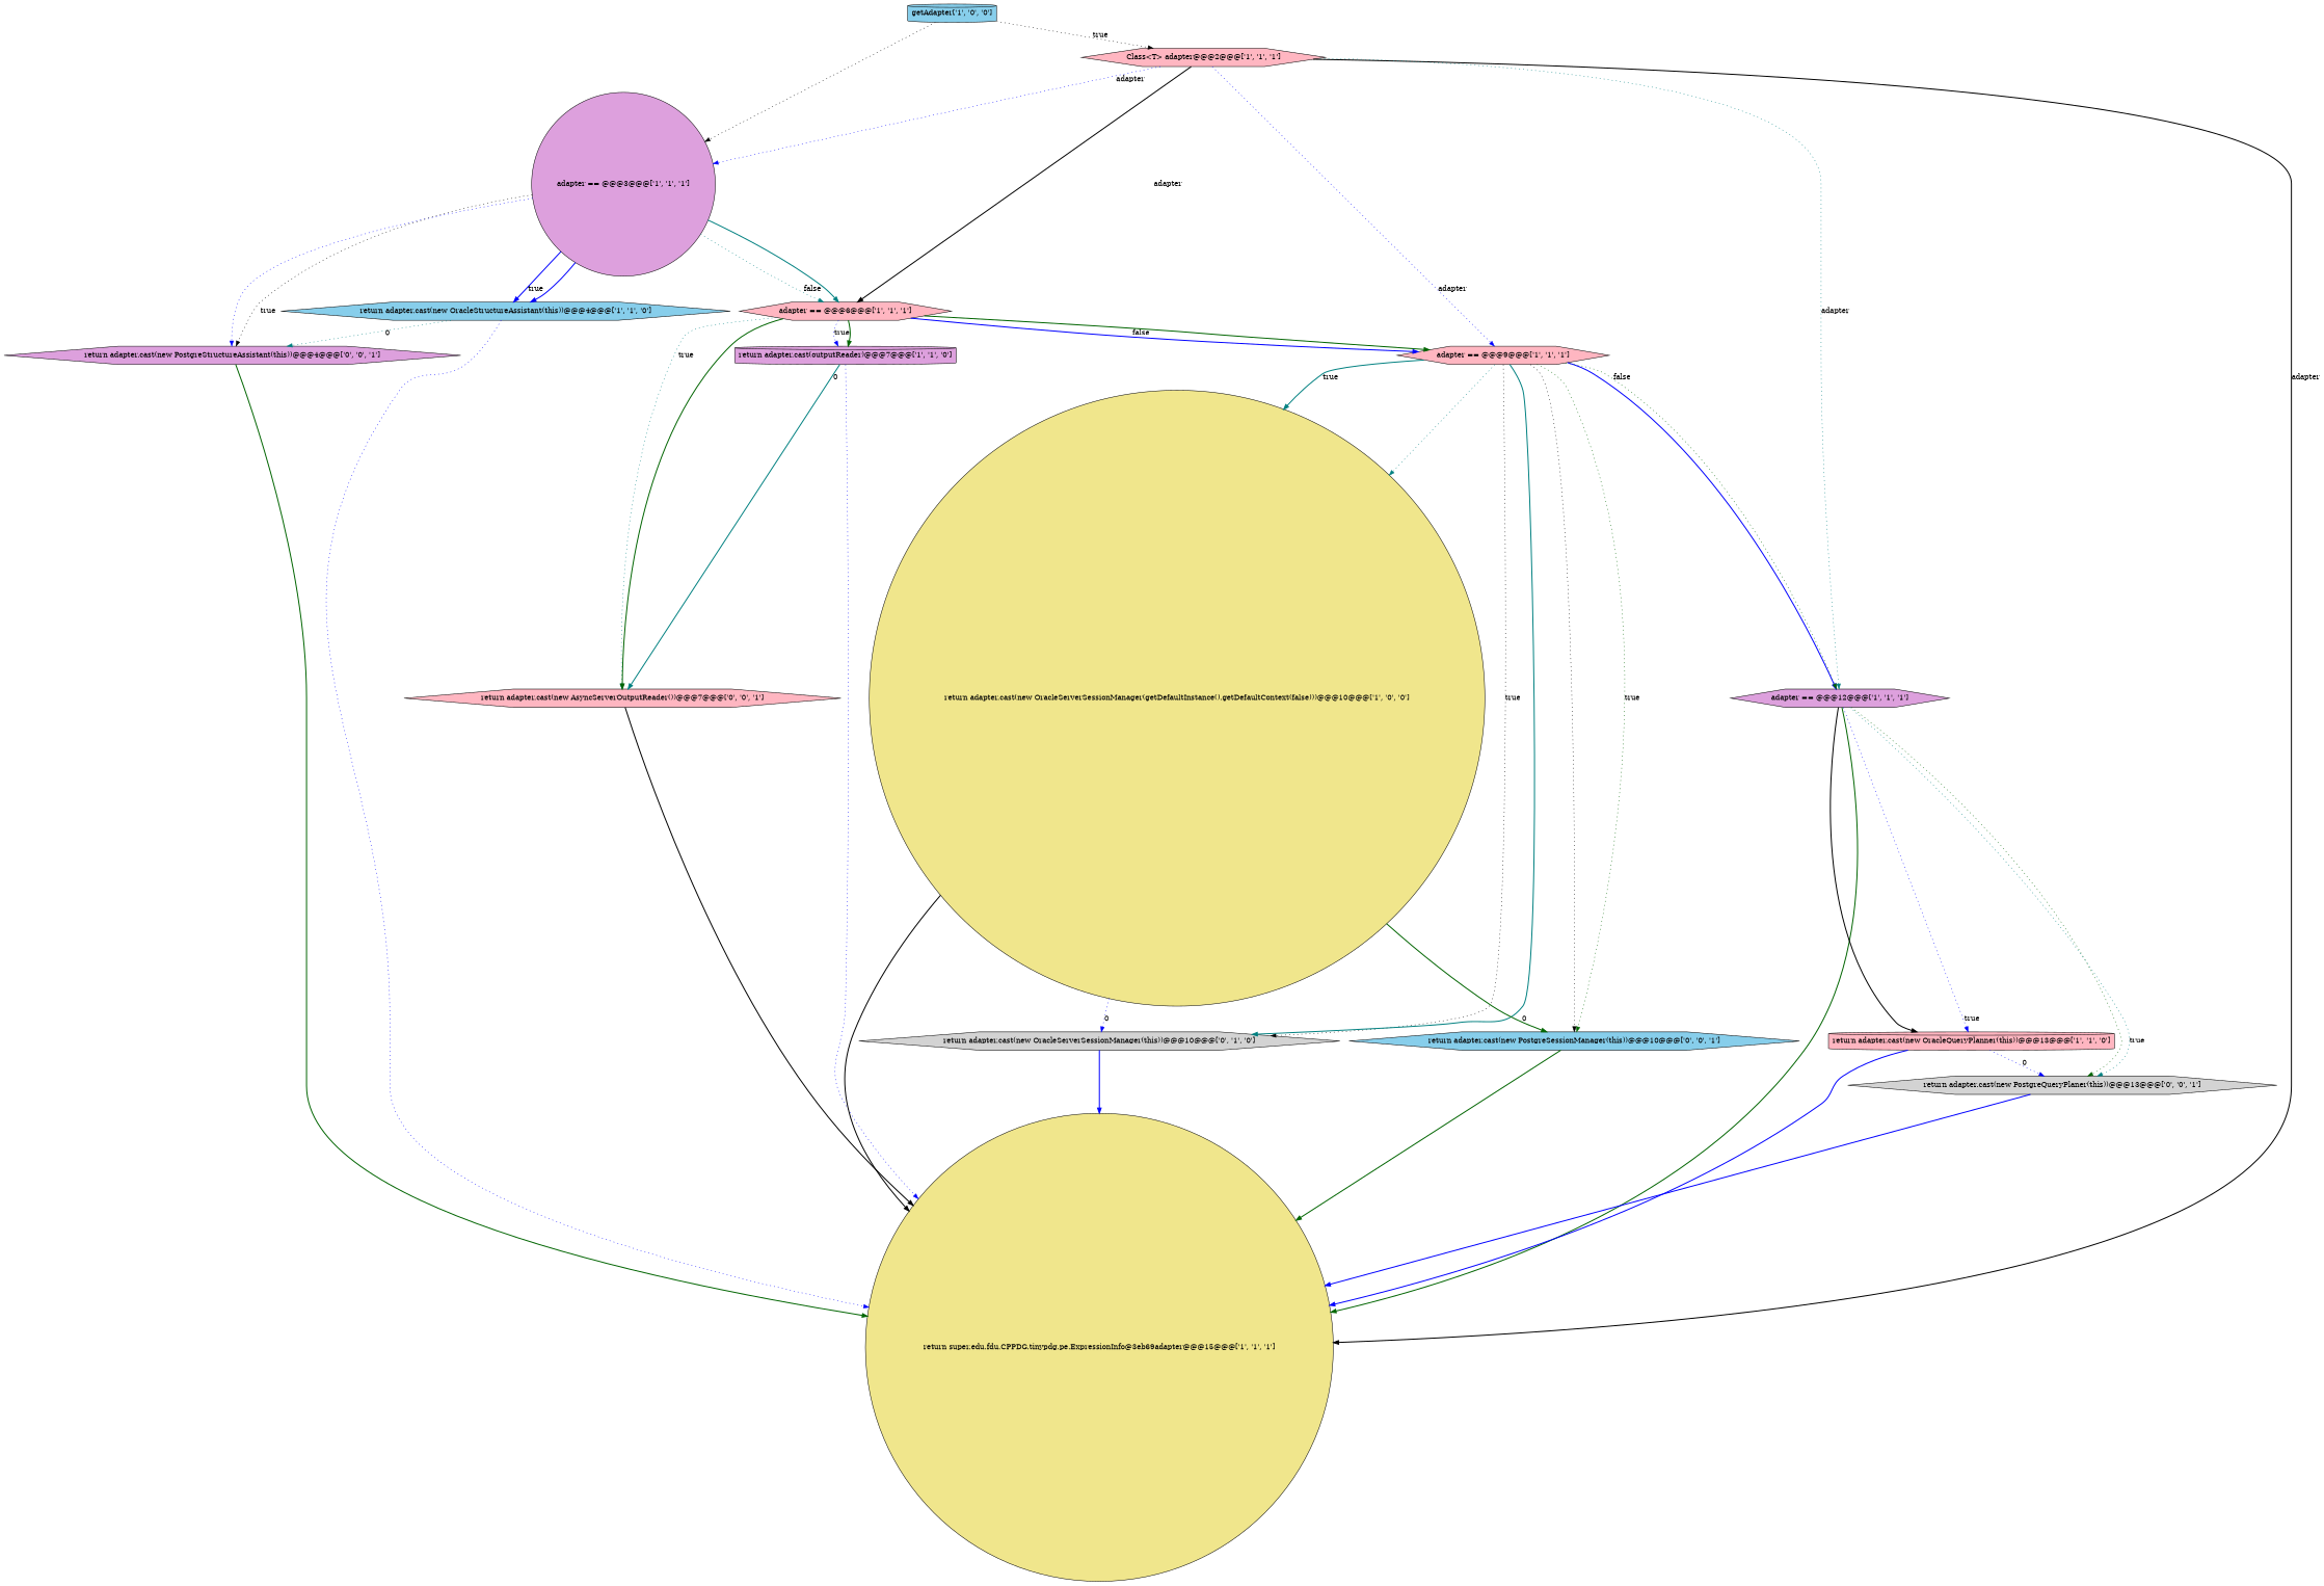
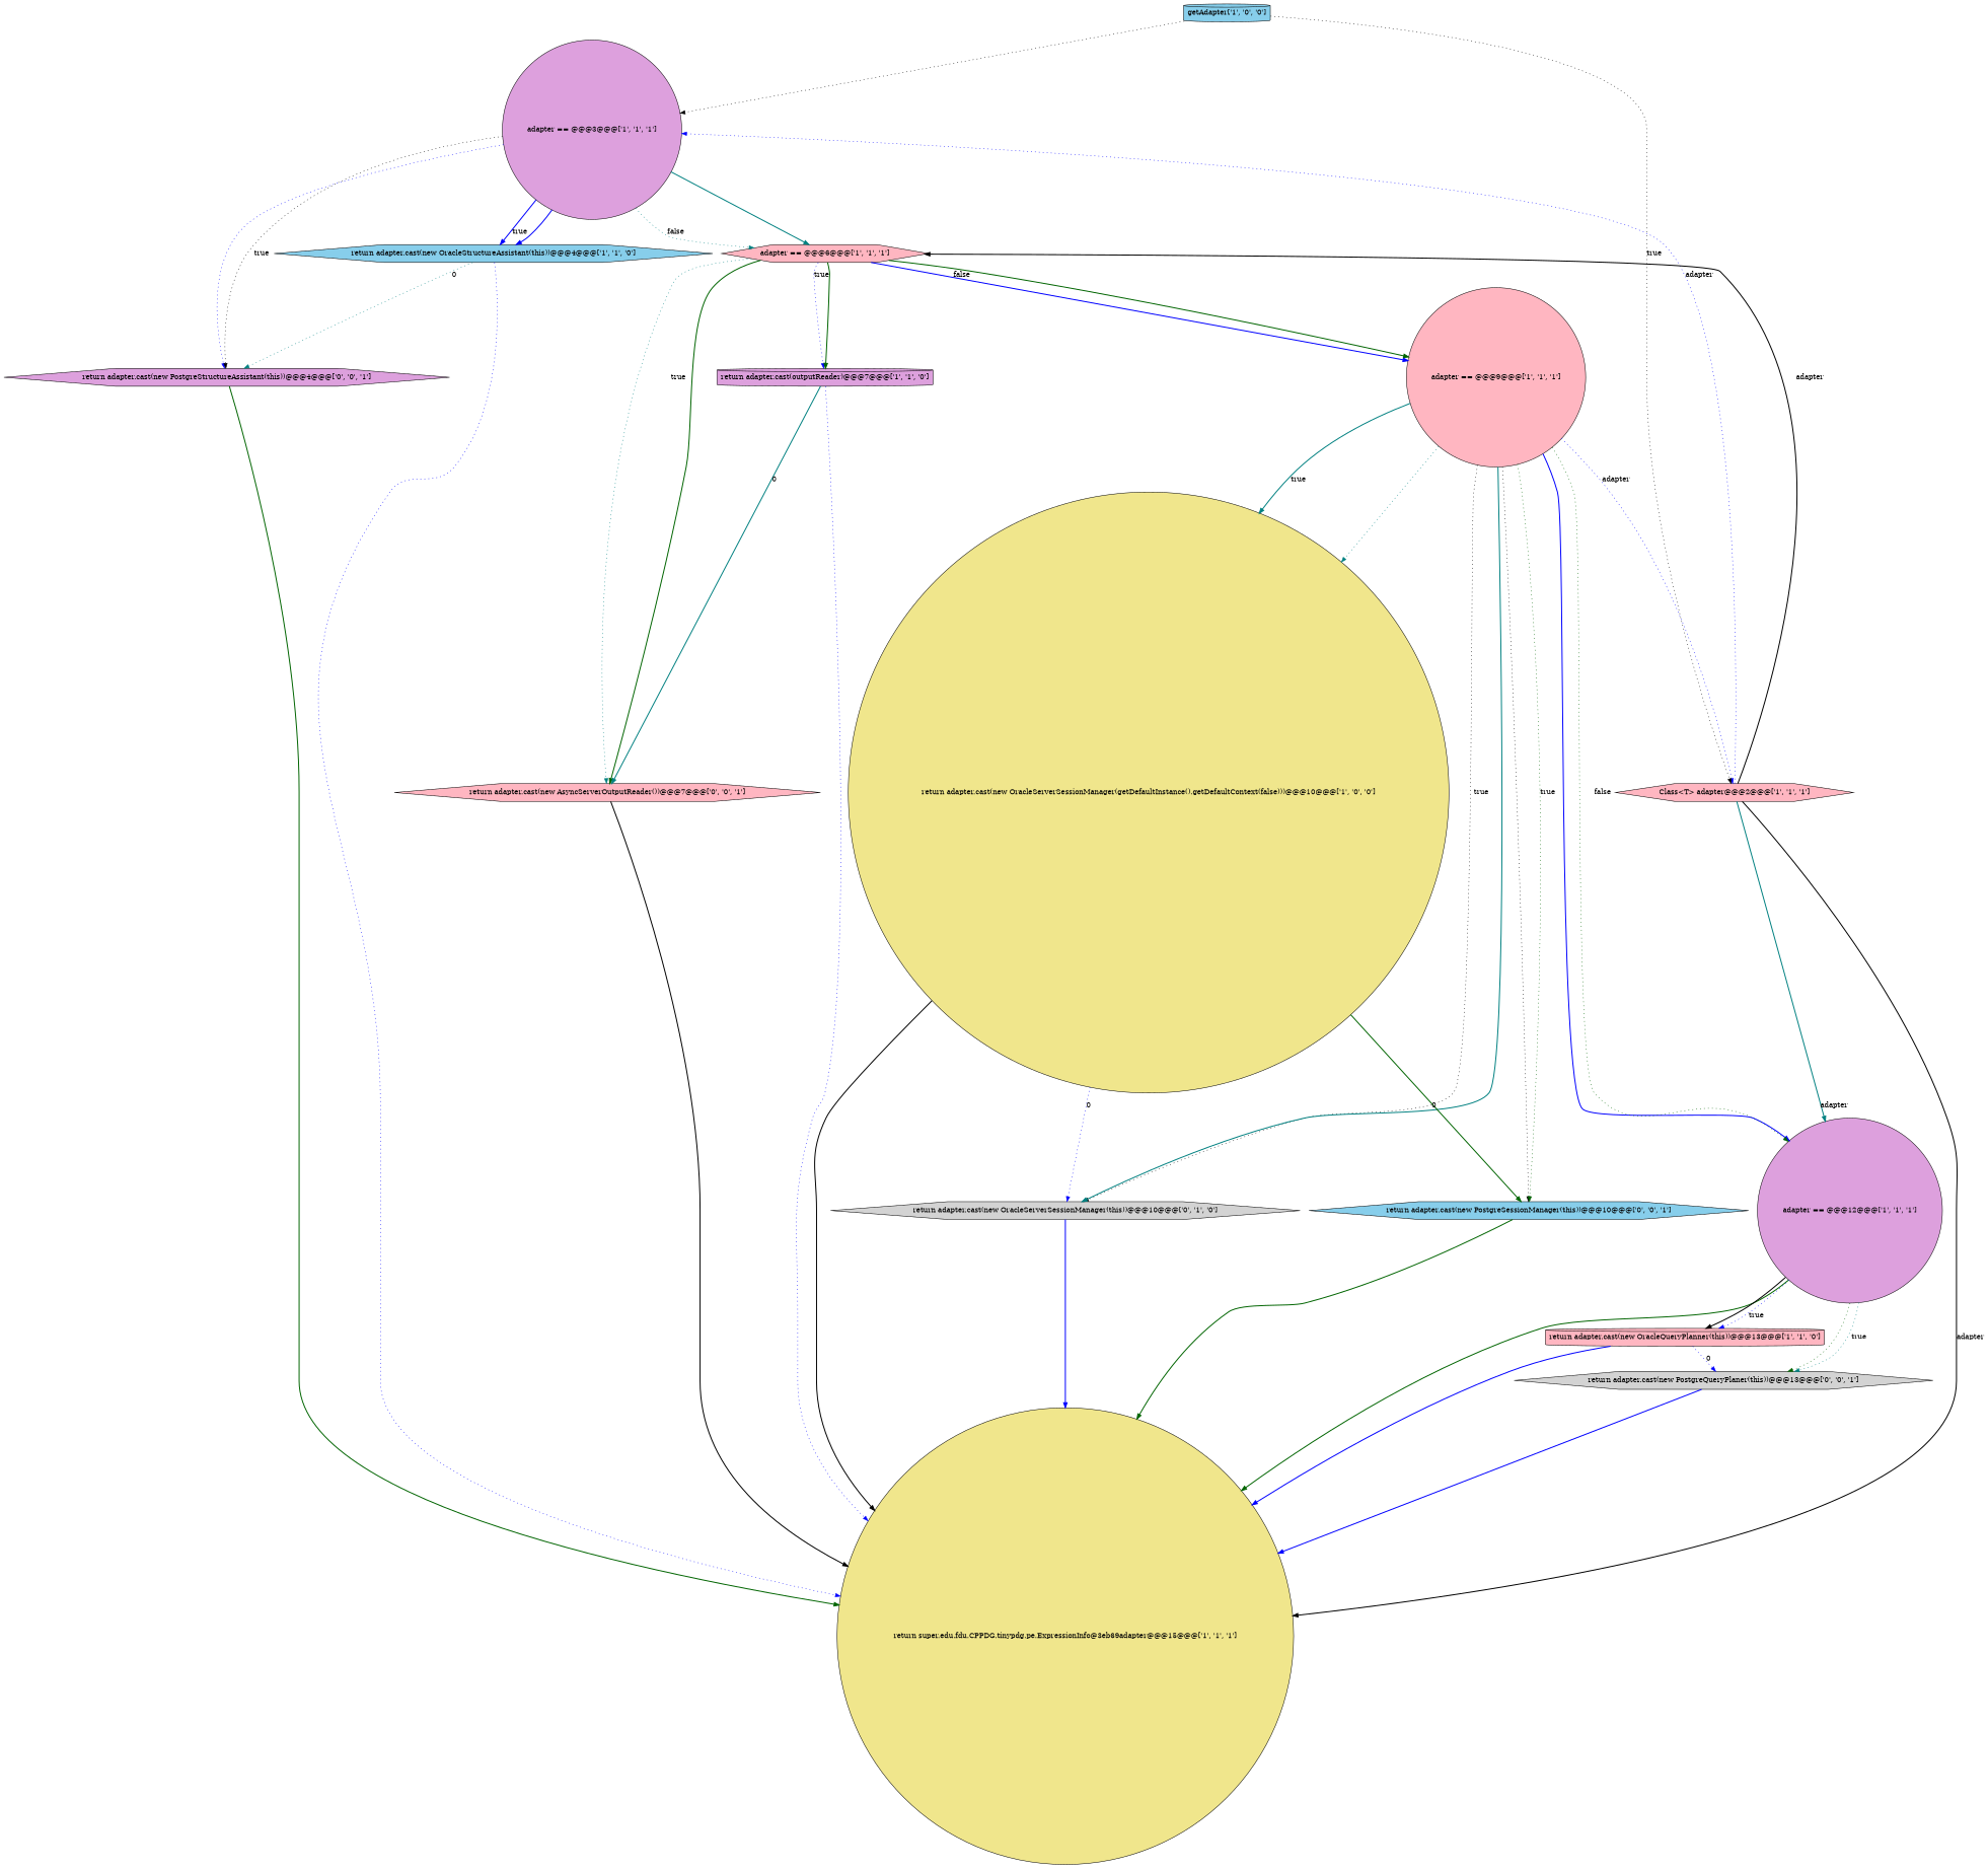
  digraph {
    fontname="DejaVu Serif"
    node [fillcolor=lightpink fontname="DejaVu Serif" shape=hexagon style=filled]
    edge [color=blue fontname="DejaVu Serif" style=bold]
    n1 [fillcolor=plum label="adapter == @@@3@@@['1', '1', '1']" shape=circle]
    n2 [fillcolor=plum label="return adapter.cast(new PostgreStructureAssistant(this))@@@4@@@['0', '0', '1']"]
    n3 [label="adapter == @@@6@@@['1', '1', '1']"]
    n4 [fillcolor=skyblue label="return adapter.cast(new OracleStructureAssistant(this))@@@4@@@['1', '1', '0']"]
    n5 [fillcolor=khaki label="return super.edu.fdu.CPPDG.tinypdg.pe.ExpressionInfo@3eb69adapter@@@15@@@['1', '1', '1']" shape=circle]
    n6 [label="return adapter.cast(new AsyncServerOutputReader())@@@7@@@['0', '0', '1']"]
-   n7 [label="adapter == @@@9@@@['1', '1', '1']"]
+   n7 [label="adapter == @@@9@@@['1', '1', '1']" shape=circle]
    n8 [fillcolor=plum label="return adapter.cast(outputReader)@@@7@@@['1', '1', '0']" shape=cylinder]
    n9 [fillcolor=khaki label="return adapter.cast(new OracleServerSessionManager(getDefaultInstance().getDefaultContext(false)))@@@10@@@['1', '0', '0']" shape=circle]
    n10 [fillcolor=lightgrey label="return adapter.cast(new OracleServerSessionManager(this))@@@10@@@['0', '1', '0']"]
    n11 [fillcolor=skyblue label="return adapter.cast(new PostgreSessionManager(this))@@@10@@@['0', '0', '1']"]
-   n12 [fillcolor=plum label="adapter == @@@12@@@['1', '1', '1']"]
+   n12 [fillcolor=plum label="adapter == @@@12@@@['1', '1', '1']" shape=circle]
    n13 [label="return adapter.cast(new OracleQueryPlanner(this))@@@13@@@['1', '1', '0']" shape=cylinder]
    n14 [fillcolor=lightgrey label="return adapter.cast(new PostgreQueryPlaner(this))@@@13@@@['0', '0', '1']"]
    n15 [fillcolor=skyblue label="getAdapter['1', '0', '0']" shape=cylinder]
    n16 [label="Class<T> adapter@@@2@@@['1', '1', '1']"]
    n1 -> n2 [style=dotted]
    n1 -> n2 [color=black label=true style=dotted]
    n1 -> n3 [color=teal label=false style=dotted]
    n1 -> n3 [color=teal]
    n1 -> n4 [label=true]
    n1 -> n4
    n2 -> n5 [color=darkgreen]
    n3 -> n6 [color=teal label=true style=dotted]
    n3 -> n6 [color=darkgreen]
    n3 -> n7 [label=false]
    n3 -> n7 [color=darkgreen]
    n3 -> n8 [label=true style=dotted]
    n3 -> n8 [color=darkgreen]
    n4 -> n2 [color=teal label=0 style=dotted]
    n4 -> n5 [style=dotted]
    n6 -> n5 [color=black]
    n7 -> n9 [color=teal label=true]
    n7 -> n9 [color=teal style=dotted]
    n7 -> n10 [color=black label=true style=dotted]
    n7 -> n10 [color=teal]
    n7 -> n11 [color=black style=dotted]
    n7 -> n11 [color=darkgreen label=true style=dotted]
    n7 -> n12
    n7 -> n12 [color=darkgreen label=false style=dotted]
    n8 -> n5 [style=dotted]
    n8 -> n6 [color=teal label=0]
    n9 -> n5 [color=black]
    n9 -> n10 [label=0 style=dotted]
    n9 -> n11 [color=darkgreen label=0]
    n10 -> n5
    n11 -> n5 [color=darkgreen]
    n12 -> n5 [color=darkgreen]
    n12 -> n13 [color=black]
    n12 -> n13 [label=true style=dotted]
    n12 -> n14 [color=darkgreen style=dotted]
    n12 -> n14 [color=teal label=true style=dotted]
    n13 -> n5
    n13 -> n14 [label=0 style=dotted]
    n14 -> n5
    n15 -> n1 [color=black style=dotted]
    n15 -> n16 [color=black label=true style=dotted]
    n16 -> n1 [label=adapter style=dotted]
    n16 -> n3 [color=black label=adapter]
    n16 -> n5 [color=black label=adapter]
-   n16 -> n7 [label=adapter style=dotted]
-   n16 -> n12 [color=teal label=adapter style=dotted]
+   n7 -> n16 [label=adapter style=dotted]
+   n16 -> n12 [color=teal label=adapter]
  }
